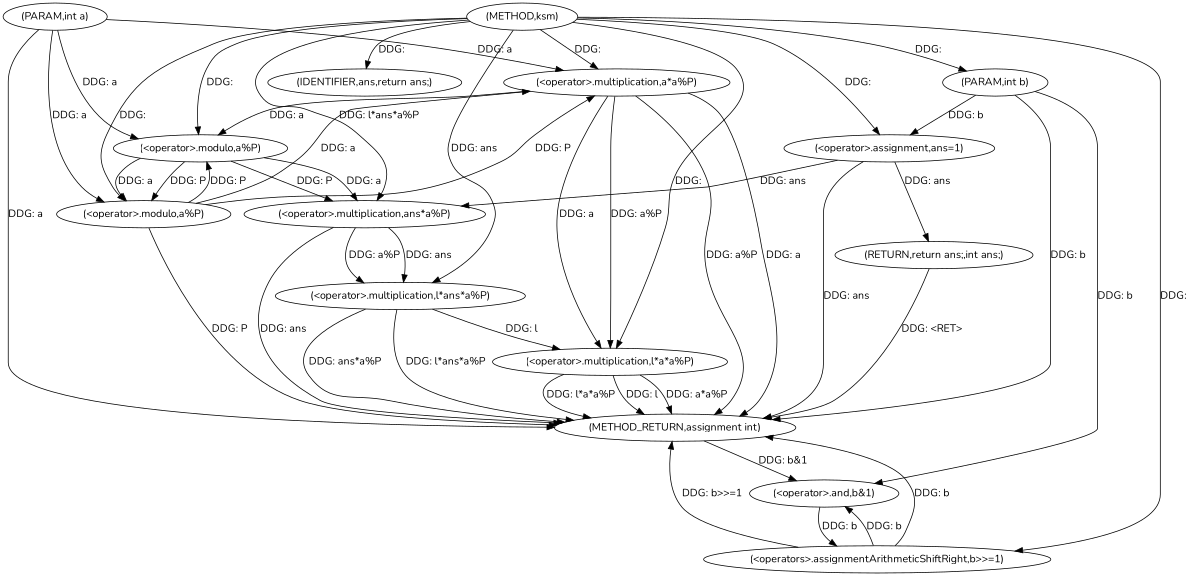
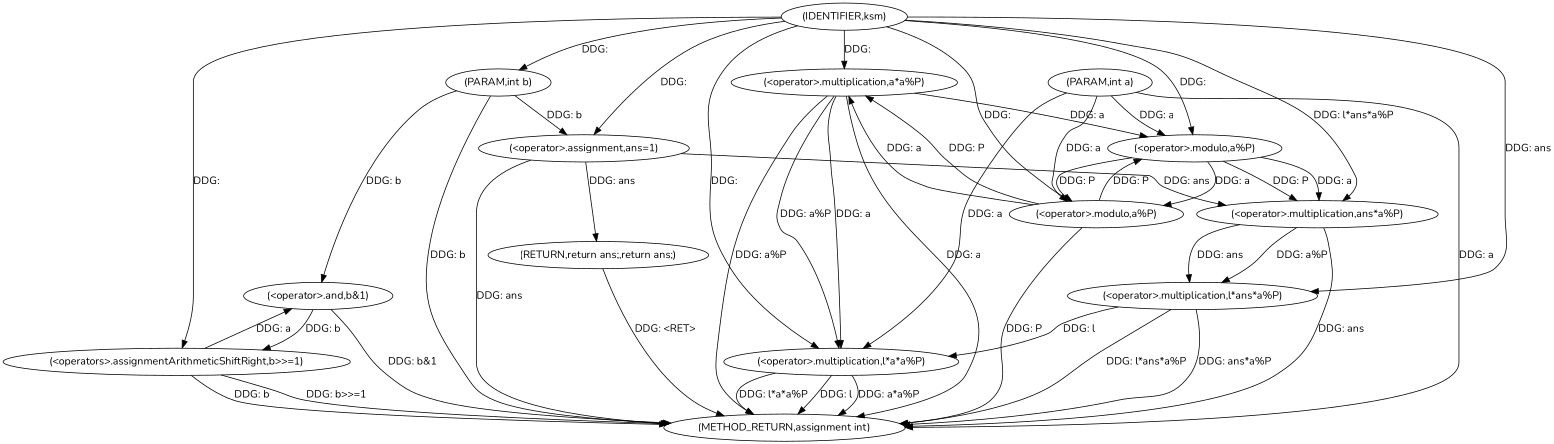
  digraph {
    fontname=Nunito
    node [fontname=Nunito]
    edge [fontname=Nunito]
-   n1 [label="(METHOD,ksm)"]
+   n1 [label="(IDENTIFIER,ksm)"]
    n2 [label="(PARAM,int b)"]
    n3 [label="(<operator>.assignment,ans=1)"]
    n4 [label="(<operators>.assignmentArithmeticShiftRight,b>>=1)"]
-   n5 [label="(IDENTIFIER,ans,return ans;)"]
    n6 [label="(<operator>.multiplication,l*ans*a%P)"]
    n7 [label="(<operator>.multiplication,l*a*a%P)"]
    n8 [label="(<operator>.multiplication,ans*a%P)"]
    n9 [label="(<operator>.multiplication,a*a%P)"]
    n10 [label="(<operator>.modulo,a%P)"]
    n11 [label="(<operator>.modulo,a%P)"]
    n12 [label="(PARAM,int a)"]
    n13 [label="(METHOD_RETURN,assignment int)"]
    n14 [label="(<operator>.and,b&1)"]
-   n15 [label="(RETURN,return ans;,int ans;)"]
+   n15 [label="(RETURN,return ans;,return ans;)"]
    n1 -> n2 [label="DDG: "]
    n1 -> n3 [label="DDG: "]
    n1 -> n4 [label="DDG: "]
-   n1 -> n5 [label="DDG: "]
    n1 -> n6 [label="DDG: ans"]
    n1 -> n7 [label="DDG: "]
    n1 -> n8 [label="DDG: l*ans*a%P"]
    n1 -> n9 [label="DDG: "]
    n1 -> n10 [label="DDG: "]
    n1 -> n11 [label="DDG: "]
    n2 -> n3 [label="DDG: b"]
    n2 -> n13 [label="DDG: b"]
    n2 -> n14 [label="DDG: b"]
    n3 -> n8 [label="DDG: ans"]
    n3 -> n13 [label="DDG: ans"]
    n3 -> n15 [label="DDG: ans"]
    n4 -> n13 [label="DDG: b"]
    n4 -> n13 [label="DDG: b>>=1"]
-   n4 -> n14 [label="DDG: b"]
+   n4 -> n14 [label="DDG: a"]
    n6 -> n7 [label="DDG: l"]
    n6 -> n13 [label="DDG: ans*a%P"]
    n6 -> n13 [label="DDG: l*ans*a%P"]
    n7 -> n13 [label="DDG: l"]
    n7 -> n13 [label="DDG: a*a%P"]
    n7 -> n13 [label="DDG: l*a*a%P"]
    n8 -> n6 [label="DDG: a%P"]
    n8 -> n6 [label="DDG: ans"]
    n8 -> n13 [label="DDG: ans"]
    n9 -> n7 [label="DDG: a"]
    n9 -> n7 [label="DDG: a%P"]
    n9 -> n10 [label="DDG: a"]
    n9 -> n13 [label="DDG: a"]
    n9 -> n13 [label="DDG: a%P"]
    n10 -> n8 [label="DDG: P"]
    n10 -> n8 [label="DDG: a"]
    n10 -> n11 [label="DDG: a"]
    n10 -> n11 [label="DDG: P"]
    n11 -> n9 [label="DDG: a"]
    n11 -> n9 [label="DDG: P"]
    n11 -> n10 [label="DDG: P"]
    n11 -> n13 [label="DDG: P"]
-   n12 -> n9 [label="DDG: a"]
+   n12 -> n7 [label="DDG: a"]
    n12 -> n10 [label="DDG: a"]
    n12 -> n11 [label="DDG: a"]
    n12 -> n13 [label="DDG: a"]
    n14 -> n4 [label="DDG: b"]
-   n13 -> n14 [label="DDG: b&1"]
+   n14 -> n13 [label="DDG: b&1"]
    n15 -> n13 [label="DDG: <RET>"]
  }
